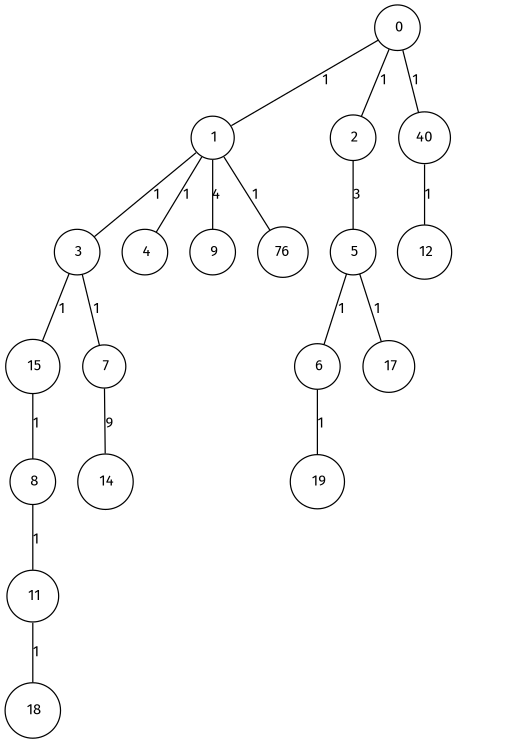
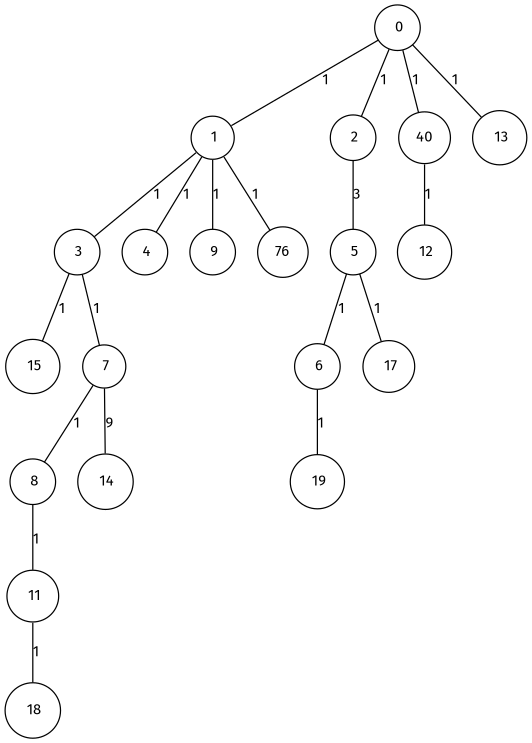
  graph {
    fixedsize="true;"
    fontname="Fira Sans"
    node [color=black fontname="Fira Sans" fontsize=12 hight=.12 shape=circle]
    edge [fontname="Fira Sans" fontsize=12]
    n1 [label=" 0" width=.12]
    n2 [label=" 1" width=.12]
    n3 [label=" 2" width=.12]
    n4 [label=40 width=.12]
+   n5 [label=" 13" width=.12]
    n6 [label=" 3" width=.12]
    n7 [label=" 4" width=.12]
    n8 [label=" 9" width=.12]
    n9 [label=76 width=.12]
    n10 [label=" 5" width=.12]
    n11 [label=" 12" width=.12]
    n12 [label=" 15" width=.12]
    n13 [label=" 7" width=.12]
    n14 [label=" 6" width=.12]
    n15 [label=" 17" width=.12]
    n16 [label=" 8" width=.12]
    n17 [label=" 14" width=.12]
    n18 [label=" 19" width=.12]
    n19 [label=" 11" width=.12]
    n20 [label=" 18" width=.12]
    n1 -- n2 [label=1]
    n1 -- n3 [label=1]
    n1 -- n4 [label=1]
+   n1 -- n5 [label=1]
    n2 -- n6 [label=1]
    n2 -- n7 [label=1]
-   n2 -- n8 [label=4]
+   n2 -- n8 [label=1]
    n2 -- n9 [label=1]
    n3 -- n10 [label=3]
    n4 -- n11 [label=1]
    n6 -- n12 [label=1]
    n6 -- n13 [label=1]
    n10 -- n14 [label=1]
    n10 -- n15 [label=1]
-   n12 -- n16 [label=1]
+   n13 -- n16 [label=1]
    n13 -- n17 [label=9]
    n14 -- n18 [label=1]
    n16 -- n19 [label=1]
    n19 -- n20 [label=1]
  }
